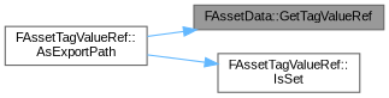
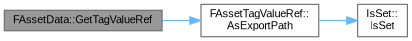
  digraph {
    fontname="Liberation Sans"
    rankdir=LR
    node [color=grey40 fillcolor=white fontname="Liberation Sans" fontsize=10 shape=box style=filled]
    edge [color=steelblue1 fontname="Liberation Sans" fontsize=10 labelfontname=Helvetica labelfontsize=10 style=solid]
    n1 [color=gray40 fillcolor=grey60 fontcolor=black height=0.2 label="FAssetData::GetTagValueRef" width=0.4]
    n2 [height=0.2 label="FAssetTagValueRef::\lAsExportPath" width=0.4]
-   n3 [height=0.2 label="FAssetTagValueRef::\lIsSet" width=0.4]
-   n2 -> n1
+   n3 [height=0.2 label="IsSet::\lIsSet" width=0.4]
+   n1 -> n2
    n2 -> n3
  }
